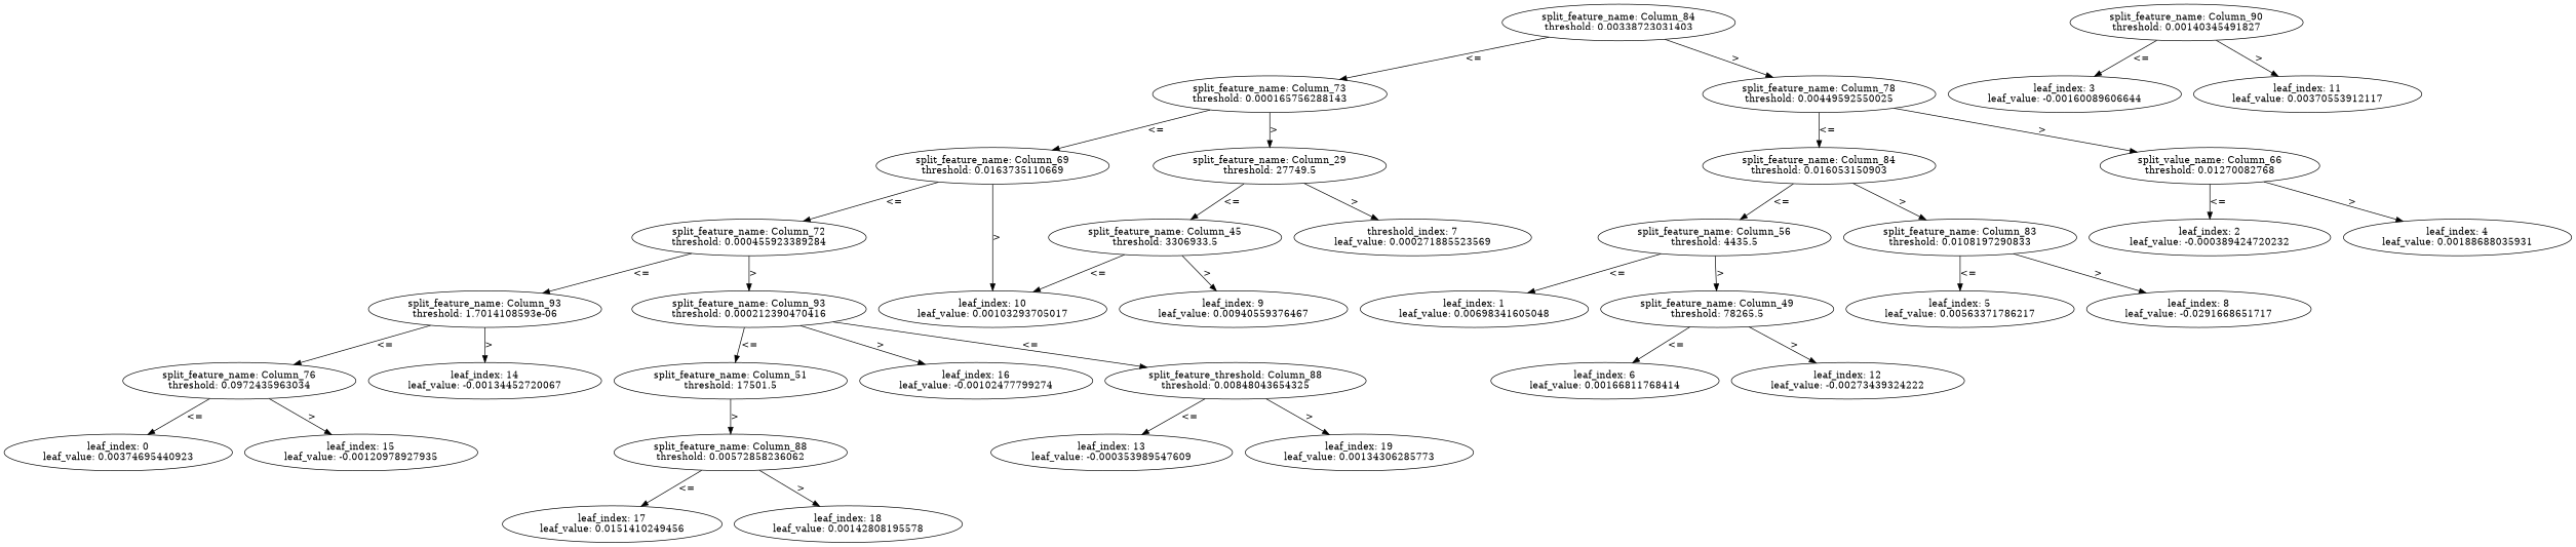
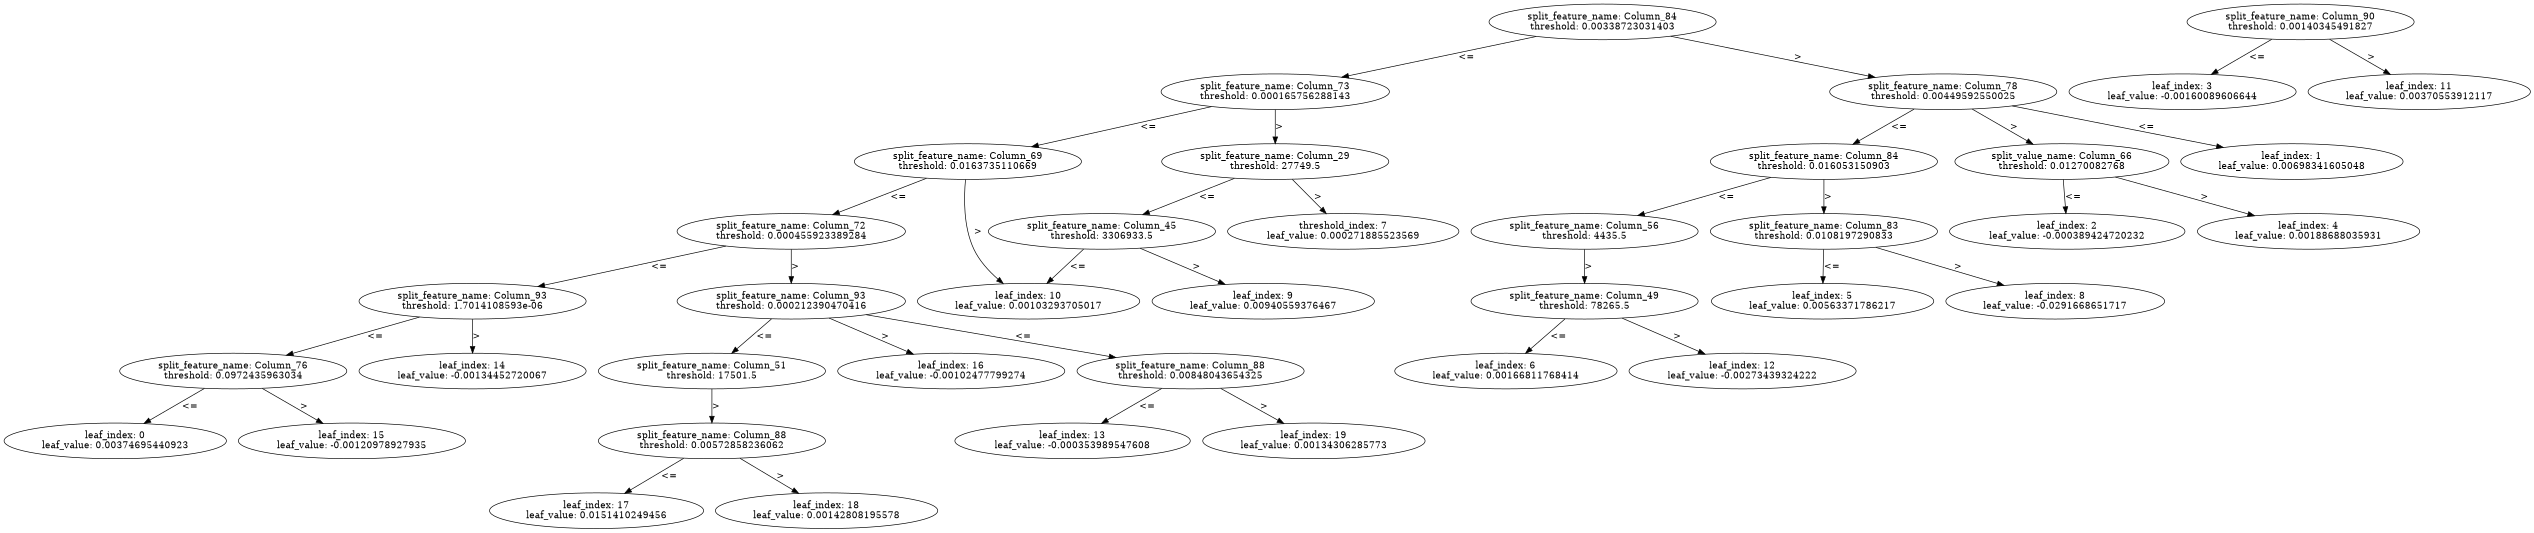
  digraph {
    n1 [label="split_feature_name: Column_84\nthreshold: 0.00338723031403"]
    n2 [label="split_feature_name: Column_73\nthreshold: 0.000165756288143"]
    n3 [label="split_feature_name: Column_78\nthreshold: 0.00449592550025"]
    n4 [label="split_feature_name: Column_69\nthreshold: 0.0163735110669"]
    n5 [label="split_feature_name: Column_29\nthreshold: 27749.5"]
    n6 [label="split_feature_name: Column_84\nthreshold: 0.016053150903"]
    n7 [label="split_value_name: Column_66\nthreshold: 0.01270082768"]
    n8 [label="split_feature_name: Column_72\nthreshold: 0.000455923389284"]
    n9 [label="leaf_index: 10\nleaf_value: 0.00103293705017"]
    n10 [label="split_feature_name: Column_45\nthreshold: 3306933.5"]
    n11 [label="threshold_index: 7\nleaf_value: 0.000271885523569"]
    n12 [label="split_feature_name: Column_93\nthreshold: 1.7014108593e-06"]
    n13 [label="split_feature_name: Column_93\nthreshold: 0.000212390470416"]
    n14 [label="split_feature_name: Column_76\nthreshold: 0.0972435963034"]
    n15 [label="leaf_index: 14\nleaf_value: -0.00134452720067"]
    n16 [label="split_feature_name: Column_51\nthreshold: 17501.5"]
    n17 [label="leaf_index: 16\nleaf_value: -0.00102477799274"]
-   n18 [label="split_feature_threshold: Column_88\nthreshold: 0.00848043654325"]
+   n18 [label="split_feature_name: Column_88\nthreshold: 0.00848043654325"]
    n19 [label="leaf_index: 0\nleaf_value: 0.00374695440923"]
    n20 [label="leaf_index: 15\nleaf_value: -0.00120978927935"]
    n21 [label="split_feature_name: Column_88\nthreshold: 0.00572858236062"]
-   n22 [label="leaf_index: 13\nleaf_value: -0.000353989547609"]
+   n22 [label="leaf_index: 13\nleaf_value: -0.000353989547608"]
    n23 [label="leaf_index: 19\nleaf_value: 0.00134306285773"]
    n24 [label="leaf_index: 17\nleaf_value: 0.0151410249456"]
    n25 [label="leaf_index: 18\nleaf_value: 0.00142808195578"]
    n26 [label="leaf_index: 9\nleaf_value: 0.00940559376467"]
    n27 [label="split_feature_name: Column_90\nthreshold: 0.00140345491827"]
    n28 [label="leaf_index: 3\nleaf_value: -0.00160089606644"]
    n29 [label="leaf_index: 11\nleaf_value: 0.00370553912117"]
    n30 [label="split_feature_name: Column_56\nthreshold: 4435.5"]
    n31 [label="split_feature_name: Column_83\nthreshold: 0.0108197290833"]
    n32 [label="leaf_index: 2\nleaf_value: -0.000389424720232"]
    n33 [label="leaf_index: 4\nleaf_value: 0.00188688035931"]
    n34 [label="leaf_index: 1\nleaf_value: 0.00698341605048"]
    n35 [label="split_feature_name: Column_49\nthreshold: 78265.5"]
    n36 [label="leaf_index: 5\nleaf_value: 0.00563371786217"]
    n37 [label="leaf_index: 8\nleaf_value: -0.0291668651717"]
    n38 [label="leaf_index: 6\nleaf_value: 0.00166811768414"]
    n39 [label="leaf_index: 12\nleaf_value: -0.00273439324222"]
    n1 -> n2 [label="<="]
    n1 -> n3 [label=">"]
    n2 -> n4 [label="<="]
    n2 -> n5 [label=">"]
    n3 -> n6 [label="<="]
    n3 -> n7 [label=">"]
    n4 -> n8 [label="<="]
    n4 -> n9 [label=">"]
    n5 -> n10 [label="<="]
    n5 -> n11 [label=">"]
    n6 -> n30 [label="<="]
    n6 -> n31 [label=">"]
    n7 -> n32 [label="<="]
    n7 -> n33 [label=">"]
    n8 -> n12 [label="<="]
    n8 -> n13 [label=">"]
    n10 -> n9 [label="<="]
    n10 -> n26 [label=">"]
    n12 -> n14 [label="<="]
    n12 -> n15 [label=">"]
    n13 -> n16 [label="<="]
    n13 -> n17 [label=">"]
    n13 -> n18 [label="<="]
    n14 -> n19 [label="<="]
    n14 -> n20 [label=">"]
    n16 -> n21 [label=">"]
    n18 -> n22 [label="<="]
    n18 -> n23 [label=">"]
    n21 -> n24 [label="<="]
    n21 -> n25 [label=">"]
    n27 -> n28 [label="<="]
    n27 -> n29 [label=">"]
-   n30 -> n34 [label="<="]
+   n3 -> n34 [label="<="]
    n30 -> n35 [label=">"]
    n31 -> n36 [label="<="]
    n31 -> n37 [label=">"]
    n35 -> n38 [label="<="]
    n35 -> n39 [label=">"]
  }
